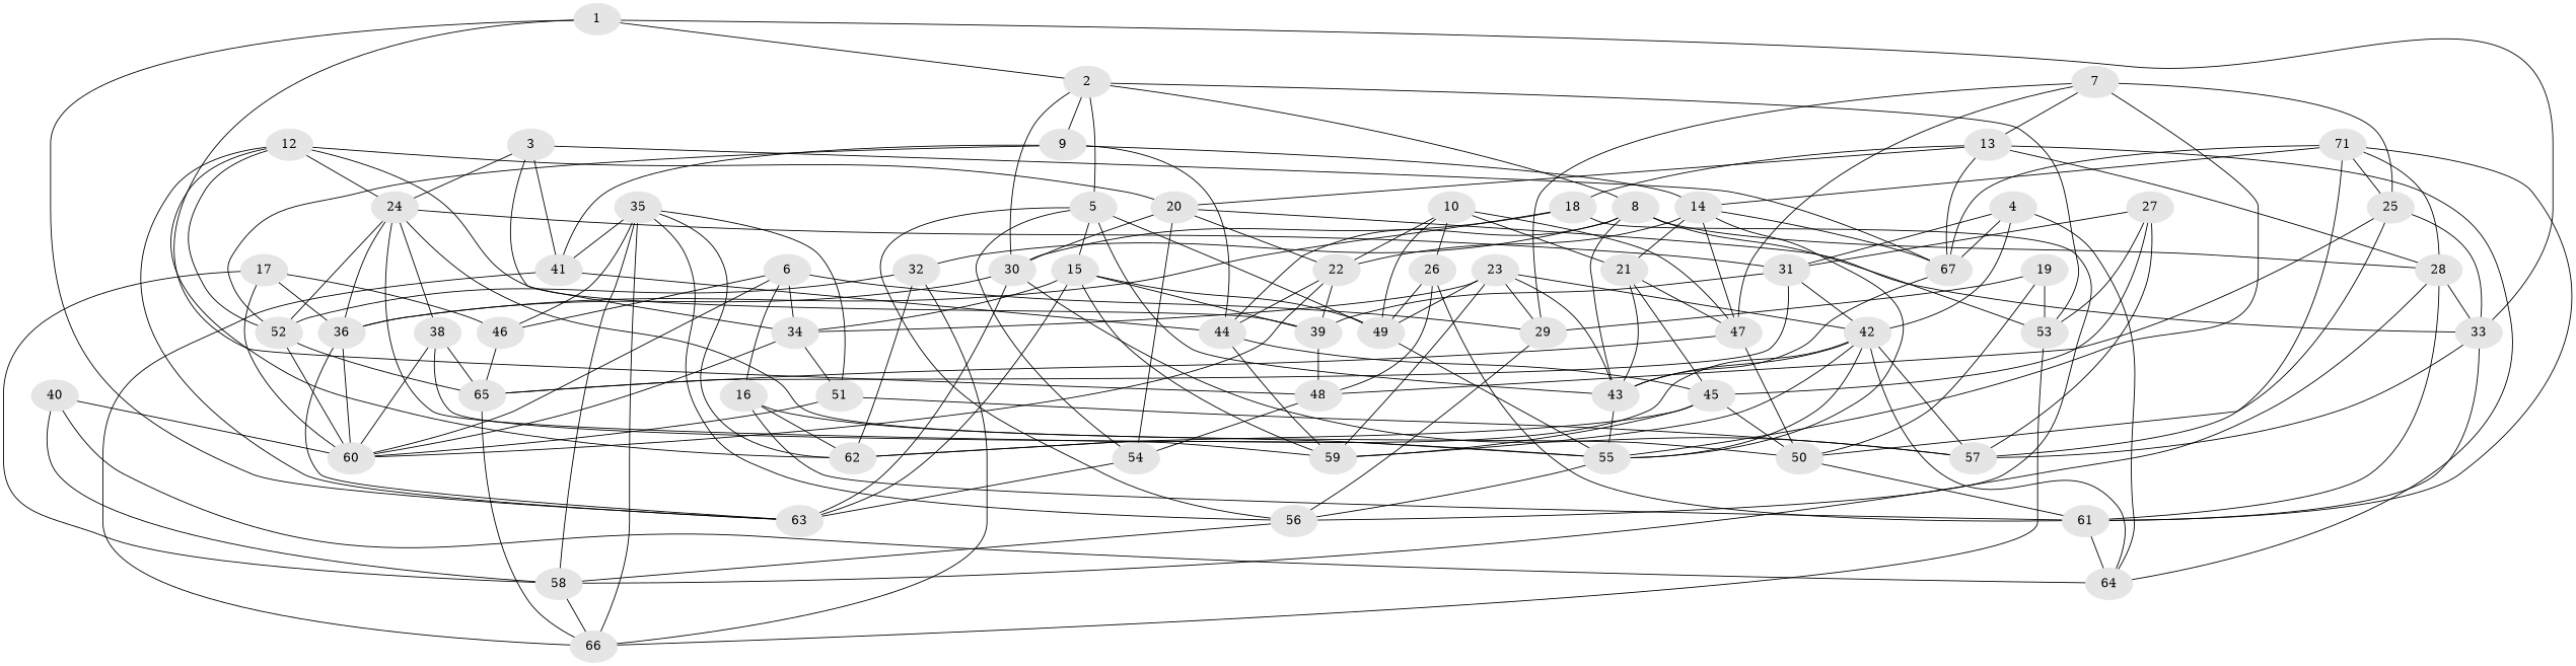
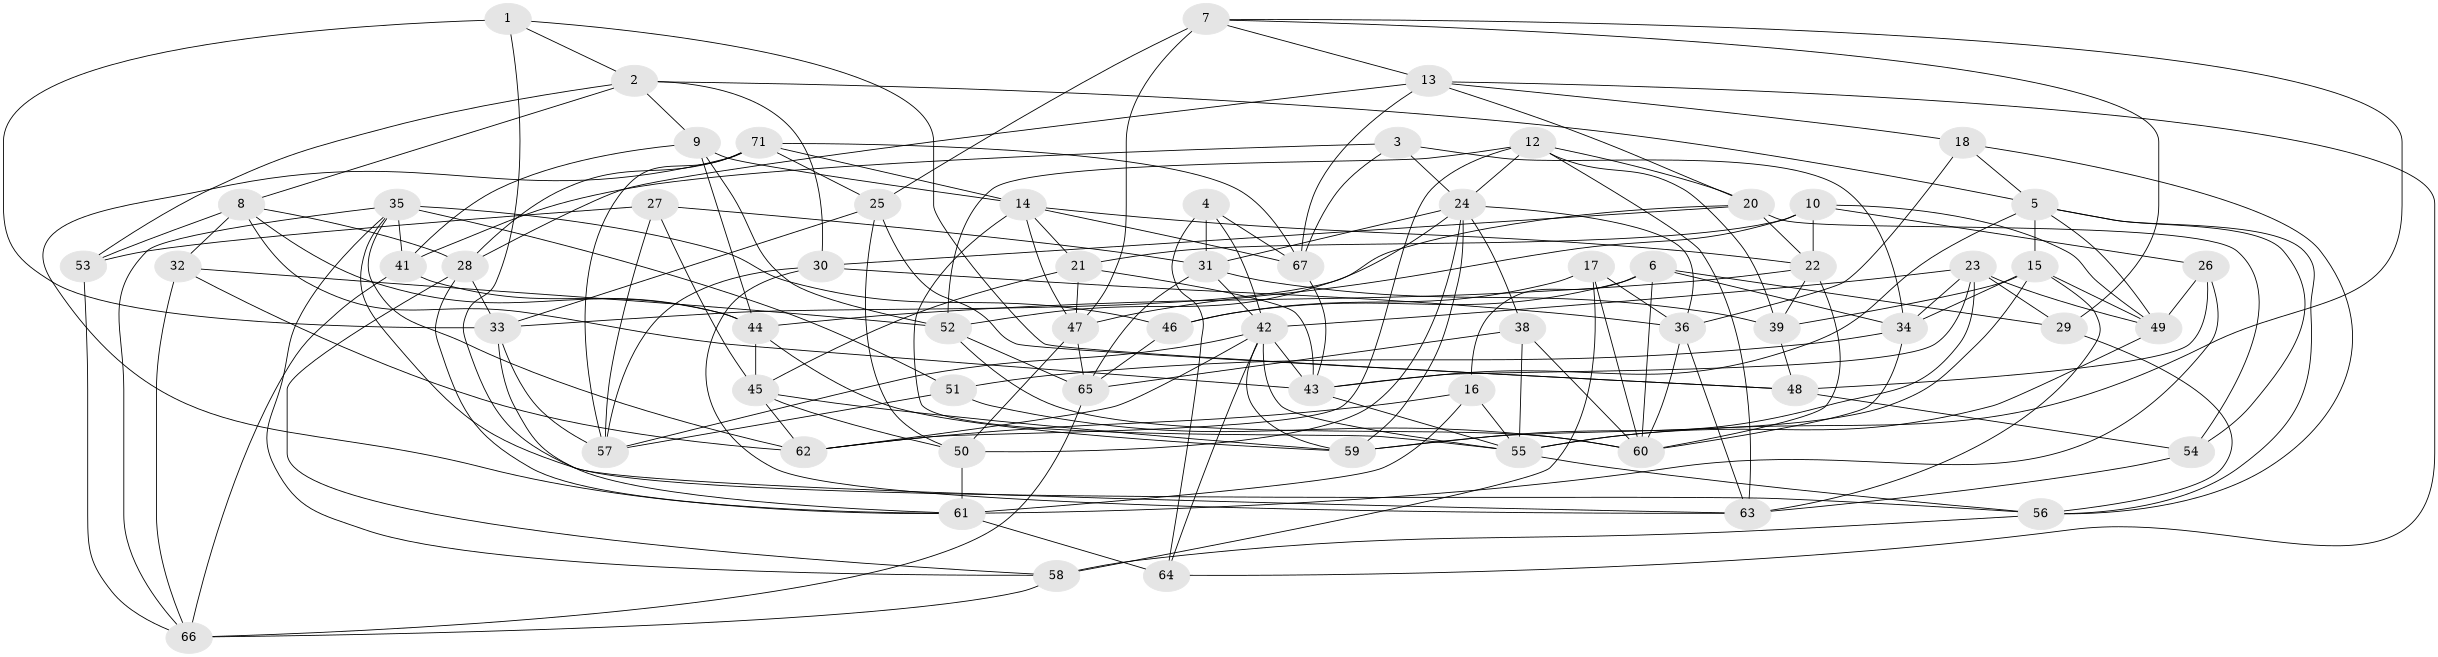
  graph {
    node [color=gray90 style=filled]
    edge [weight=1.0]
    1
    2
    33
    48
    63
    5
    8
    9
    30
    53
    57
    61
    54
    15
    43
    49
    56
    28
    32
    44
    41
    14
    52
    36
    66
    3
    24
    34
    n29 [label=67]
    31
    59
    50
    38
    60
    51
    4
    42
    64
    39
    65
    55
    62
    58
    6
    16
    29
    46
    7
    13
    25
    47
    20
    18
    45
    21
    22
    10
    26
    n59 [label=71]
    12
    17
-   19
    23
    27
    35
-   40
    1 -- 2
    1 -- 33
    1 -- 48
    1 -- 63
    2 -- 5
    2 -- 8
    2 -- 9
    2 -- 30
    2 -- 53
    33 -- 57
    33 -- 61
    48 -- 54
    5 -- 54
    5 -- 15
    5 -- 43
    5 -- 49
    5 -- 56
    8 -- 53
    8 -- 43
    8 -- 28
    8 -- 32
    8 -- 44
    9 -- 44
    9 -- 41
    9 -- 14 [weight=2.0]
    9 -- 52
    30 -- 63
    30 -- 57
    30 -- 36
    53 -- 66
    61 -- 64 [weight=2.0]
    54 -- 63
    15 -- 63
    15 -- 49
    15 -- 34
    15 -- 59
    15 -- 39
    43 -- 55
    49 -- 55
    56 -- 58
    28 -- 33
    28 -- 61
    28 -- 58
    32 -- 52
    32 -- 66
    32 -- 62
    44 -- 59
    44 -- 45
    41 -- 44
    41 -- 66
    14 -- n29
    14 -- 55
    14 -- 47
    14 -- 21
    14 -- 22
    52 -- 60
    52 -- 65
    36 -- 63
    36 -- 60
    3 -- 41
    3 -- 24
    3 -- 34
    3 -- n29
    24 -- 52
    24 -- 36
    24 -- 31
    24 -- 59
    24 -- 50
    24 -- 38
    34 -- 60
    34 -- 51
    n29 -- 43
    31 -- 42
    31 -- 39
    31 -- 65
    50 -- 61
    38 -- 60
    38 -- 65
    38 -- 55
    51 -- 57
    51 -- 60
    4 -- n29
    4 -- 31
    4 -- 42
    4 -- 64
    42 -- 57
    42 -- 43 [weight=2.0]
    42 -- 59
    42 -- 64
    42 -- 55
    42 -- 62
    39 -- 48 [weight=2.0]
    65 -- 66
    55 -- 56
    58 -- 66
    6 -- 34
    6 -- 60
    6 -- 16
    6 -- 29 [weight=2.0]
    6 -- 46
    16 -- 61
    16 -- 55
    16 -- 62
    29 -- 56
    46 -- 65
    7 -- 55
    7 -- 29
    7 -- 13
    7 -- 25 [weight=2.0]
    7 -- 47
    13 -- 28
    13 -- n29
    13 -- 64
    13 -- 20
    13 -- 18
    25 -- 33
    25 -- 48
    25 -- 50
    47 -- 50
    47 -- 65
    20 -- 33
    20 -- 30
    20 -- 54
    20 -- 22
-   18 -- 30
+   18 -- 5
    18 -- 56
    18 -- 36
    45 -- 59
    45 -- 50
    45 -- 62
    21 -- 43
    21 -- 47
    21 -- 45
    22 -- 44
    22 -- 60
    22 -- 39
    10 -- 49
    10 -- 47
    10 -- 21 [weight=2.0]
    10 -- 22
    10 -- 26
    26 -- 48
    26 -- 61
    26 -- 49
    n59 -- 57
    n59 -- 61
    n59 -- 28
    n59 -- 14
    n59 -- n29
    n59 -- 25
    12 -- 63
    12 -- 52
    12 -- 24
    12 -- 39
    12 -- 62
    12 -- 20
    17 -- 36
    17 -- 60
    17 -- 58
    17 -- 46
-   19 -- 53 [weight=2.0]
-   19 -- 50
-   19 -- 29
    23 -- 43
    23 -- 49
    23 -- 34
    23 -- 59
    23 -- 42
    23 -- 29
    27 -- 53
    27 -- 57
    27 -- 31
    27 -- 45
    35 -- 56
    35 -- 41 [weight=2.0]
    35 -- 66
    35 -- 51
    35 -- 62
    35 -- 58
    35 -- 46 [weight=3.0]
-   40 -- 60 [weight=2.0]
-   40 -- 64
-   40 -- 58
  }
